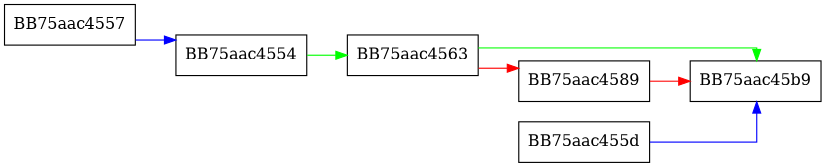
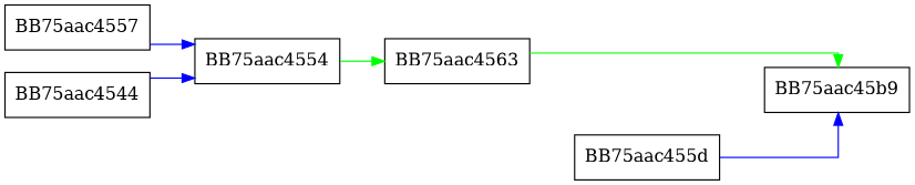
  digraph {
    rankdir=LR
    splines=ortho
    node [shape=box]
    edge [color=blue]
    n1 [label=BB75aac4557]
    BB75aac4554
+   BB75aac4544
    BB75aac4563
    BB75aac45b9
-   BB75aac4589
    BB75aac455d
    n1 -> BB75aac4554
    BB75aac4554 -> BB75aac4563 [color=green]
+   BB75aac4544 -> BB75aac4554
    BB75aac4563 -> BB75aac45b9 [color=green]
-   BB75aac4563 -> BB75aac4589 [color=red]
-   BB75aac4589 -> BB75aac45b9 [color=red]
    BB75aac455d -> BB75aac45b9
  }
